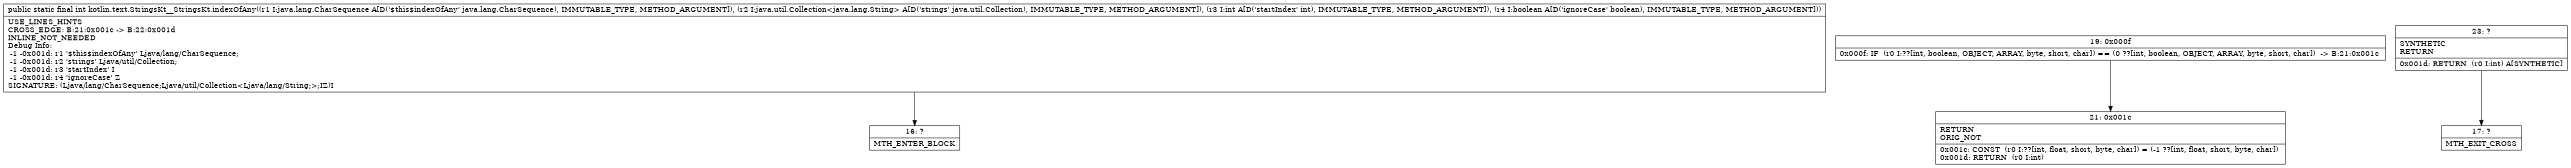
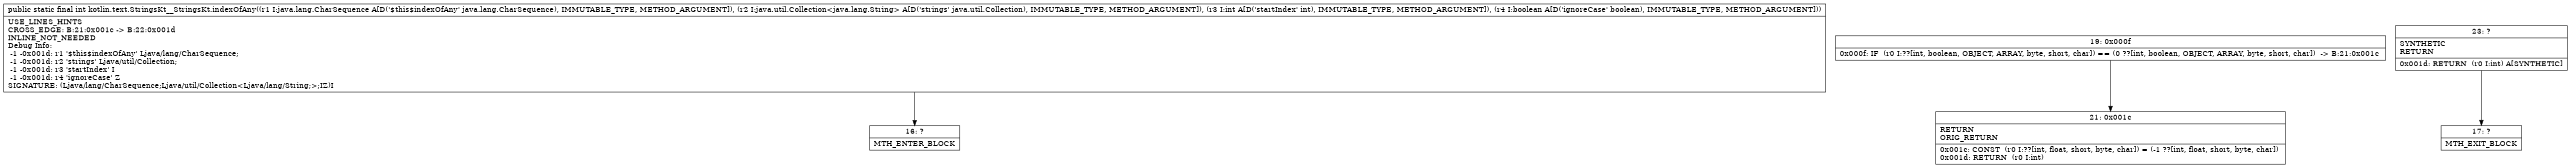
  digraph {
    node [shape=record]
    n1 [label="{16\:\ ?|MTH_ENTER_BLOCK\l}"]
    n2 [label="{19\:\ 0x000f|0x000f: IF  (r0 I:??[int, boolean, OBJECT, ARRAY, byte, short, char]) == (0 ??[int, boolean, OBJECT, ARRAY, byte, short, char])  \-\> B:21:0x001c \l}"]
-   n3 [label="{21\:\ 0x001c|RETURN\lORIG_NOT\l|0x001c: CONST  (r0 I:??[int, float, short, byte, char]) = (\-1 ??[int, float, short, byte, char]) \l0x001d: RETURN  (r0 I:int) \l}"]
+   n3 [label="{21\:\ 0x001c|RETURN\lORIG_RETURN\l|0x001c: CONST  (r0 I:??[int, float, short, byte, char]) = (\-1 ??[int, float, short, byte, char]) \l0x001d: RETURN  (r0 I:int) \l}"]
    n4 [label="{23\:\ ?|SYNTHETIC\lRETURN\l|0x001d: RETURN  (r0 I:int) A[SYNTHETIC]\l}"]
-   n5 [label="{17\:\ ?|MTH_EXIT_CROSS\l}"]
+   n5 [label="{17\:\ ?|MTH_EXIT_BLOCK\l}"]
    n6 [label="{public static final int kotlin.text.StringsKt__StringsKt.indexOfAny((r1 I:java.lang.CharSequence A[D('$this$indexOfAny' java.lang.CharSequence), IMMUTABLE_TYPE, METHOD_ARGUMENT]), (r2 I:java.util.Collection\<java.lang.String\> A[D('strings' java.util.Collection), IMMUTABLE_TYPE, METHOD_ARGUMENT]), (r3 I:int A[D('startIndex' int), IMMUTABLE_TYPE, METHOD_ARGUMENT]), (r4 I:boolean A[D('ignoreCase' boolean), IMMUTABLE_TYPE, METHOD_ARGUMENT]))  | USE_LINES_HINTS\lCROSS_EDGE: B:21:0x001c \-\> B:22:0x001d\lINLINE_NOT_NEEDED\lDebug Info:\l  \-1 \-0x001d: r1 '$this$indexOfAny' Ljava\/lang\/CharSequence;\l  \-1 \-0x001d: r2 'strings' Ljava\/util\/Collection;\l  \-1 \-0x001d: r3 'startIndex' I\l  \-1 \-0x001d: r4 'ignoreCase' Z\lSIGNATURE: (Ljava\/lang\/CharSequence;Ljava\/util\/Collection\<Ljava\/lang\/String;\>;IZ)I\l}"]
    n2 -> n3
    n4 -> n5
    n6 -> n1
  }
